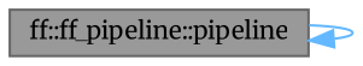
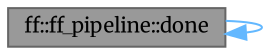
  digraph {
    rankdir=TB
    fontname=Merriweather
-   n1 [color=gray40 fillcolor=grey60 fontcolor=black fontname=Merriweather fontsize=10 height=0.2 label="ff::ff_pipeline::pipeline" shape=box style=filled width=0.4]
+   n1 [color=gray40 fillcolor=grey60 fontcolor=black fontname=Merriweather fontsize=10 height=0.2 label="ff::ff_pipeline::done" shape=box style=filled width=0.4]
    n1 -> n1 [color=steelblue1 fontname=Merriweather fontsize=10 labelfontname=Helvetica labelfontsize=10 style=solid]
  }
